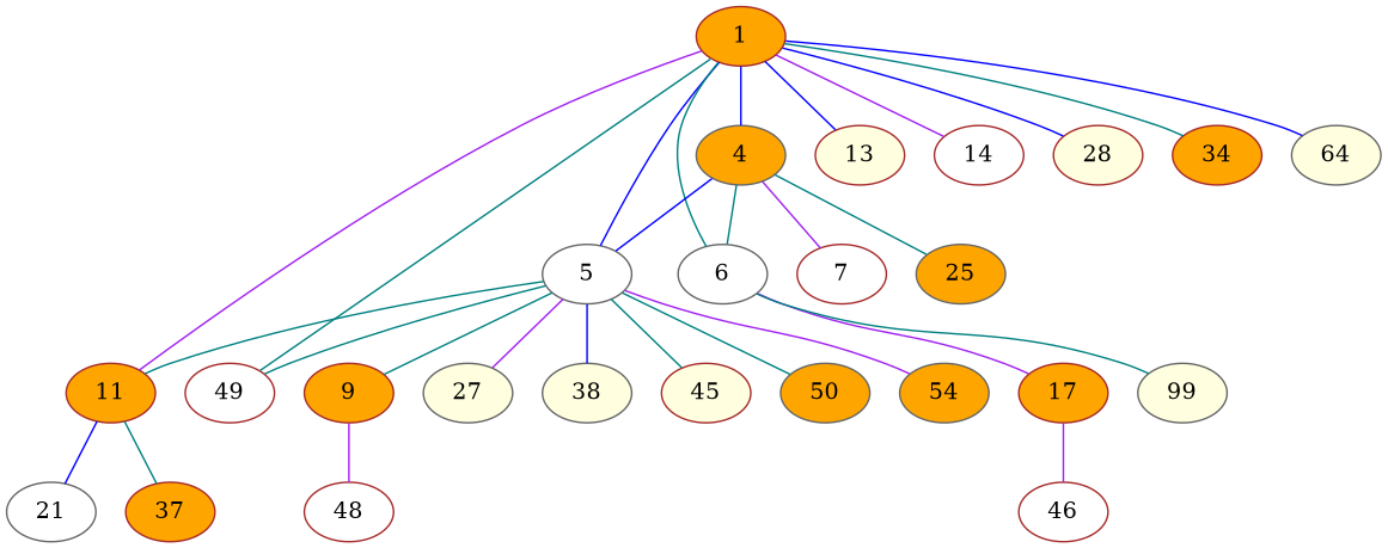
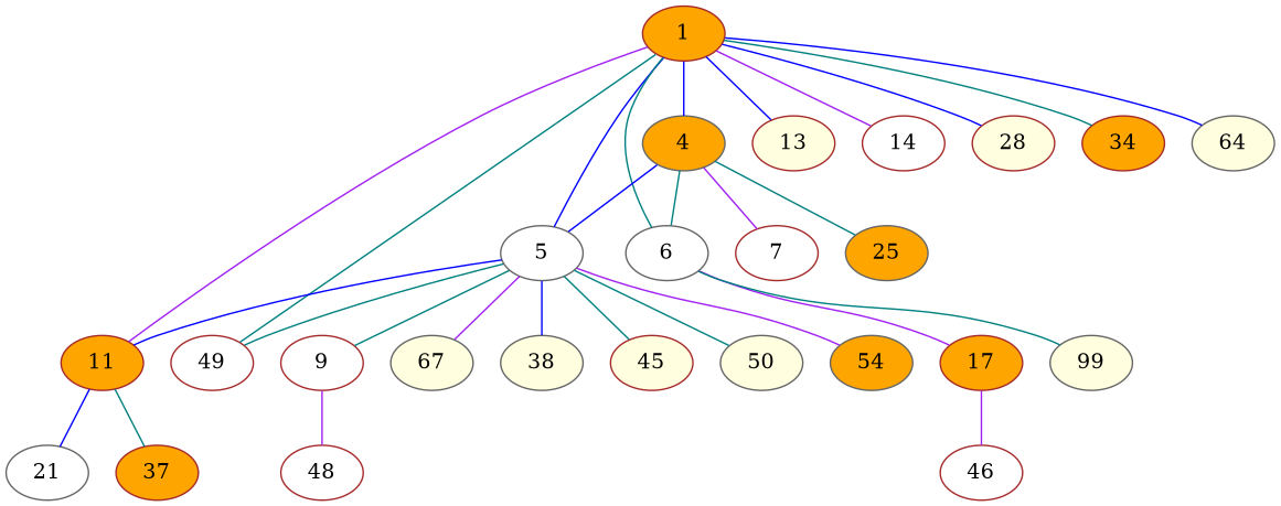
  graph {
    node [color=brown fillcolor=orange style=filled]
    edge [color=teal]
    1 [super="+3+2"]
    4 [color=gray40]
    5 [color=gray40 fillcolor=white super="+39+26+16+8+42"]
    6 [color=gray40 fillcolor=white super="+57"]
    11 [super="+12+23"]
    13 [fillcolor=lightyellow super="+60"]
    14 [fillcolor=white]
    28 [fillcolor=lightyellow super="+36"]
    34
    n10 [fillcolor=white label=49]
    64 [color=gray40 fillcolor=lightyellow]
    7 [fillcolor=white]
    25 [color=gray40]
-   9 [super="+10"]
-   27 [color=gray40 fillcolor=lightyellow super="+51"]
+   9 [fillcolor=white super="+10"]
+   27 [color=gray40 fillcolor=lightyellow super="+51" label=67]
    38 [color=gray40 fillcolor=lightyellow]
    45 [fillcolor=lightyellow]
-   50 [color=gray40 super="+52"]
+   50 [color=gray40 fillcolor=lightyellow super="+52"]
    54 [color=gray40]
    17 [super="+61+29+43"]
    n21 [color=gray40 fillcolor=lightyellow label=99 super="+24+59"]
    21 [color=gray40 fillcolor=white]
    37 [super="+40+56"]
    46 [fillcolor=white]
    48 [fillcolor=white]
    1 -- 4 [color=blue weight=2]
    1 -- 5 [color=blue weight=2]
    1 -- 6
    1 -- 11 [color=purple]
    1 -- 13 [color=blue]
    1 -- 14 [color=purple]
    1 -- 28 [color=blue]
    1 -- 34
    1 -- n10
    1 -- 64 [color=blue]
    4 -- 5 [color=blue]
    4 -- 6
    4 -- 7 [color=purple]
    4 -- 25
-   5 -- 11
+   5 -- 11 [color=blue]
    5 -- n10
    5 -- 9 [weight=2]
    5 -- 27 [color=purple]
    5 -- 38 [color=blue weight=2]
    5 -- 45 [weight=2]
    5 -- 50
    5 -- 54 [color=purple]
    6 -- 17 [color=purple]
    6 -- n21
    11 -- 21 [color=blue]
    11 -- 37
    9 -- 48 [color=purple]
    17 -- 46 [color=purple]
  }
